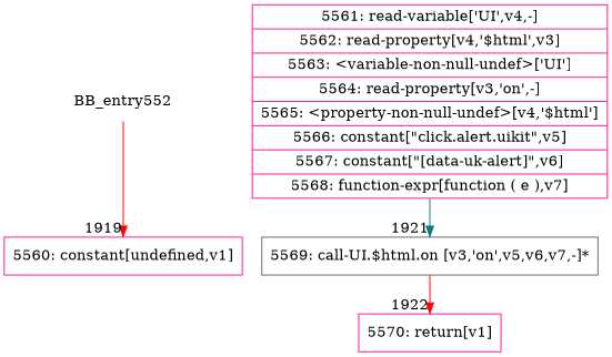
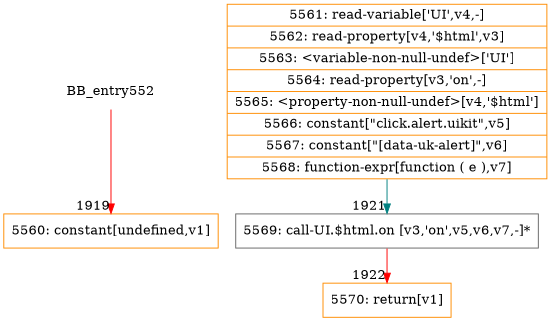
  digraph {
    rankdir=TD
    node [color=darkorange shape=record]
    edge [color=red headport=n tailport=s]
    n1 [label=BB_entry552 shape=none]
-   n2 [color=deeppink label="{5560: constant[undefined,v1]}"]
-   n3 [color=deeppink label="{5561: read-variable['UI',v4,-]|5562: read-property[v4,'$html',v3]|5563: \<variable-non-null-undef\>['UI']|5564: read-property[v3,'on',-]|5565: \<property-non-null-undef\>[v4,'$html']|5566: constant[\"click.alert.uikit\",v5]|5567: constant[\"[data-uk-alert]\",v6]|5568: function-expr[function ( e ),v7]}"]
+   n2 [label="{5560: constant[undefined,v1]}"]
+   n3 [label="{5561: read-variable['UI',v4,-]|5562: read-property[v4,'$html',v3]|5563: \<variable-non-null-undef\>['UI']|5564: read-property[v3,'on',-]|5565: \<property-non-null-undef\>[v4,'$html']|5566: constant[\"click.alert.uikit\",v5]|5567: constant[\"[data-uk-alert]\",v6]|5568: function-expr[function ( e ),v7]}"]
    n4 [color=gray40 label="{5569: call-UI.$html.on [v3,'on',v5,v6,v7,-]*}"]
-   n5 [color=deeppink label="{5570: return[v1]}"]
+   n5 [label="{5570: return[v1]}"]
    n1 -> n2 [headlabel="    1919"]
    n3 -> n4 [color=teal headlabel="      1921"]
    n4 -> n5 [headlabel="      1922"]
  }
